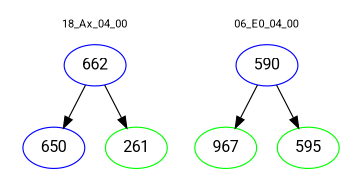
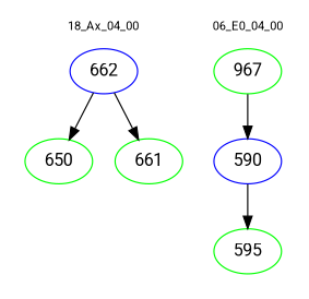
  digraph {
    fontname=Roboto
    node [color=green fontname=Roboto]
    edge [color=black fontname=Roboto]
    n1 [color=blue label=662]
-   n2 [color=blue label=650]
-   n3 [label=261]
+   n2 [label=650]
+   n3 [label=661]
    n4 [color=blue label=590]
    n5 [label=967]
    n6 [label=595]
    subgraph cluster_1 {
      color=white
      fontsize=10
      label="18_Ax_04_00"
      n1
      n2
      n3
    }
    subgraph cluster_2 {
      color=white
      fontsize=10
      label="06_E0_04_00"
      n4
      n5
      n6
    }
    n1 -> n2
    n1 -> n3
-   n4 -> n5
+   n5 -> n4
    n4 -> n6
  }
